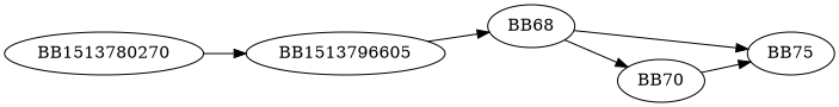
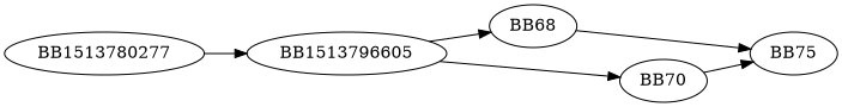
  digraph {
    rankdir=LR
-   BB1513780270
+   BB1513780270 [label=BB1513780277]
    BB1513796605
    n3 [label=BB75]
    BB68
    BB70
    BB1513780270 -> BB1513796605
    BB1513796605 -> BB68
-   BB68 -> BB70
+   BB1513796605 -> BB70
    BB68 -> n3
    BB70 -> n3
  }
